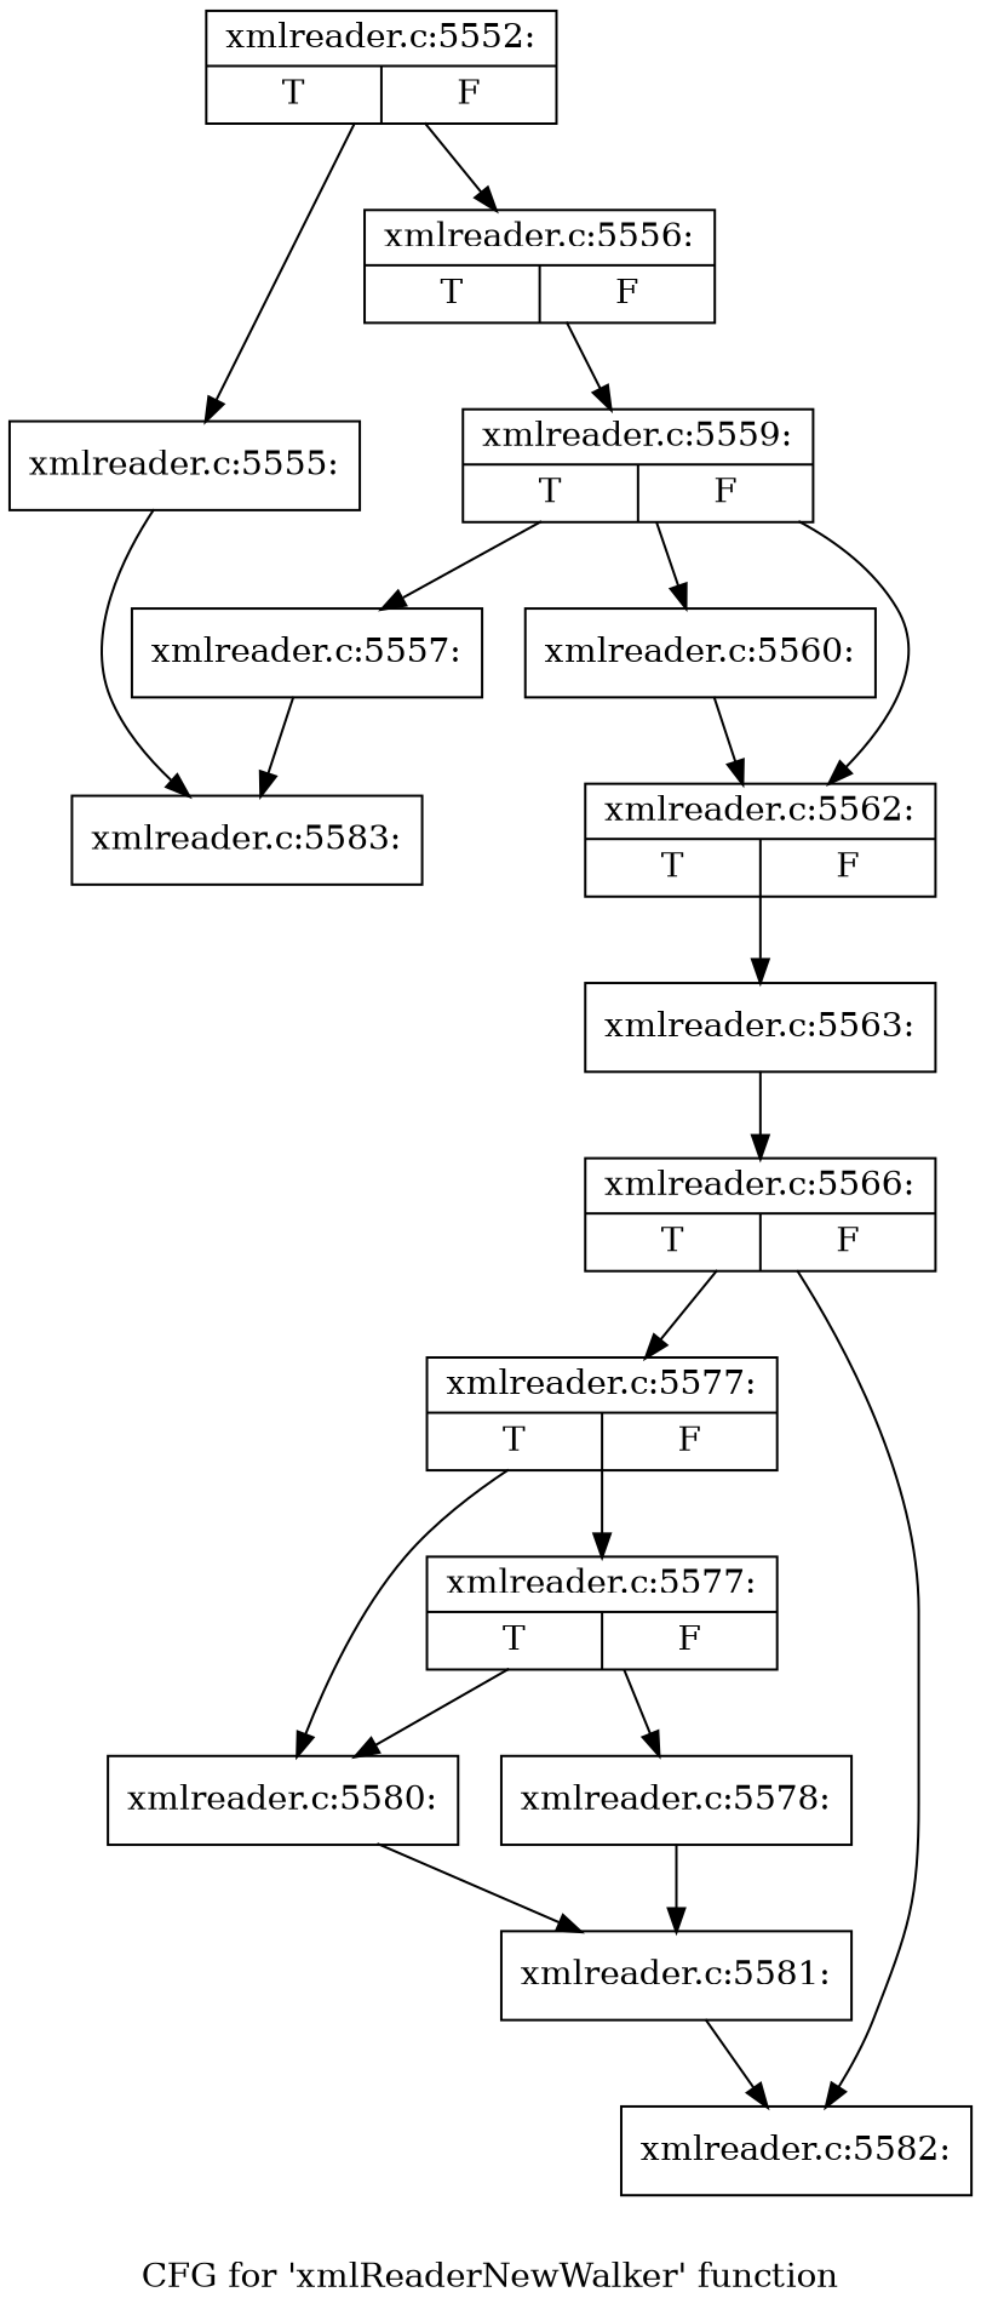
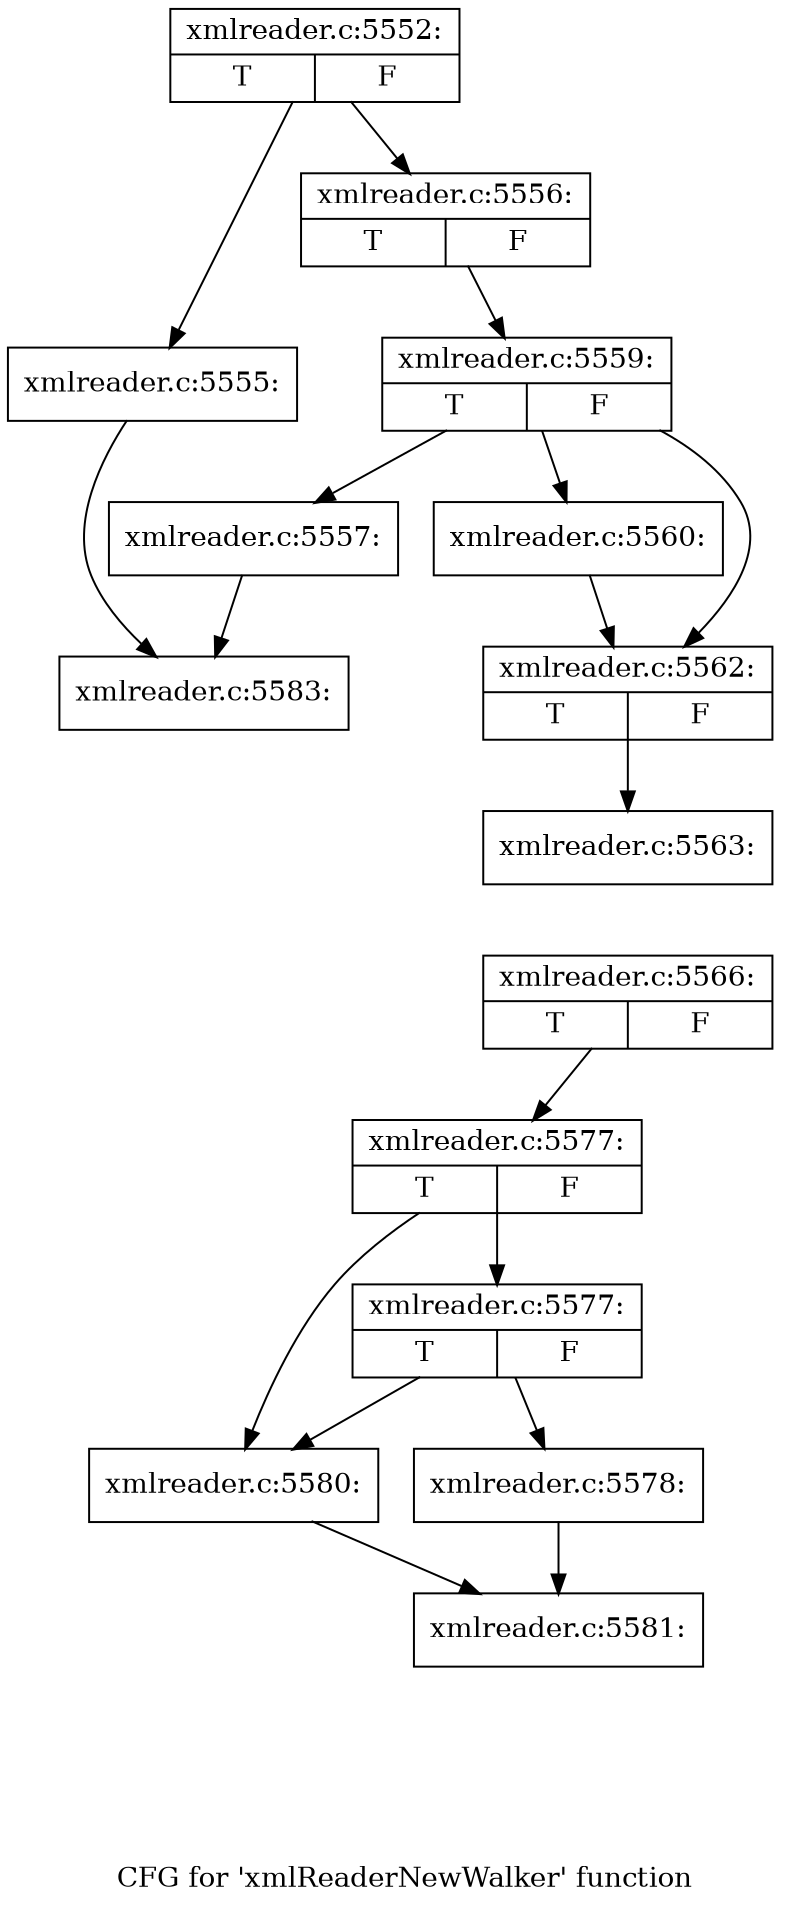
  digraph {
    label="CFG for 'xmlReaderNewWalker' function"
    node [shape=record]
    n1 [label="{xmlreader.c:5552:|{<s0>T|<s1>F}}"]
    n2 [label="{xmlreader.c:5555:}"]
    n3 [label="{xmlreader.c:5556:|{<s0>T|<s1>F}}"]
    n4 [label="{xmlreader.c:5583:}"]
    n5 [label="{xmlreader.c:5559:|{<s0>T|<s1>F}}"]
    n6 [label="{xmlreader.c:5557:}"]
    n7 [label="{xmlreader.c:5560:}"]
    n8 [label="{xmlreader.c:5562:|{<s0>T|<s1>F}}"]
    n9 [label="{xmlreader.c:5563:}"]
    n10 [label="{xmlreader.c:5566:|{<s0>T|<s1>F}}"]
    n11 [label="{xmlreader.c:5577:|{<s0>T|<s1>F}}"]
-   n12 [label="{xmlreader.c:5582:}"]
    n13 [label="{xmlreader.c:5577:|{<s0>T|<s1>F}}"]
    n14 [label="{xmlreader.c:5580:}"]
    n15 [label="{xmlreader.c:5578:}"]
    n16 [label="{xmlreader.c:5581:}"]
    n1 -> n2
    n1 -> n3
    n2 -> n4
    n3 -> n5
    n5 -> n6
    n5 -> n7
    n5 -> n8
    n6 -> n4
    n7 -> n8
    n8 -> n9
-   n9 -> n10
    n10 -> n11
-   n10 -> n12
    n11 -> n13
    n11 -> n14
    n13 -> n14
    n13 -> n15
    n14 -> n16
    n15 -> n16
-   n16 -> n12
  }
